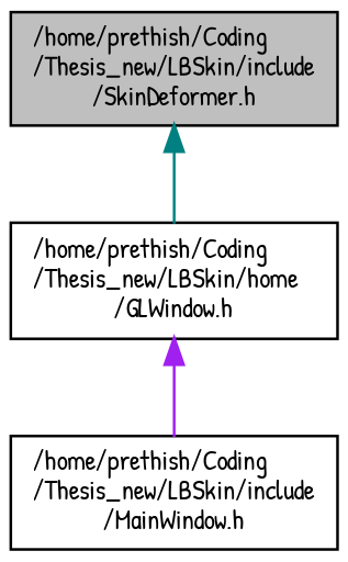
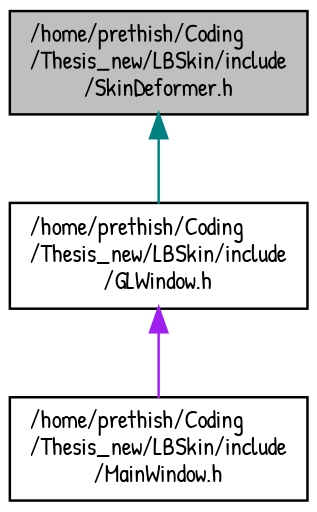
  digraph {
    fontname="Patrick Hand"
    node [color=black fillcolor=white fontname="Patrick Hand" fontsize=10 shape=record style=filled]
    edge [dir=back fontname="Patrick Hand" fontsize=10 labelfontname=Helvetica labelfontsize=10 style=solid]
    n1 [fillcolor=grey75 fontcolor=black height=0.2 label="/home/prethish/Coding\l/Thesis_new/LBSkin/include\l/SkinDeformer.h" width=0.4]
-   n2 [height=0.2 label="/home/prethish/Coding\l/Thesis_new/LBSkin/home\l/GLWindow.h" width=0.4]
+   n2 [height=0.2 label="/home/prethish/Coding\l/Thesis_new/LBSkin/include\l/GLWindow.h" width=0.4]
    n3 [height=0.2 label="/home/prethish/Coding\l/Thesis_new/LBSkin/include\l/MainWindow.h" width=0.4]
    n1 -> n2 [color=teal]
    n2 -> n3 [color=purple]
  }
